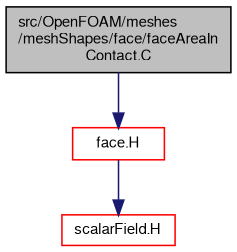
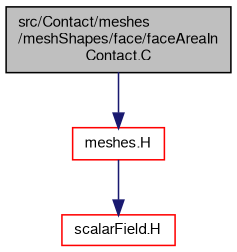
  digraph {
    node [color=red fontname=FreeSans fontsize=10 shape=record]
    edge [color=midnightblue fontname=FreeSans fontsize=10 labelfontname=FreeSans labelfontsize=10 style=solid]
-   n1 [color=black fillcolor=grey75 fontcolor=black height=0.2 label="src/OpenFOAM/meshes\l/meshShapes/face/faceAreaIn\lContact.C" style=filled width=0.4]
-   n2 [height=0.2 label="face.H" width=0.4]
+   n1 [color=black fillcolor=grey75 fontcolor=black height=0.2 label="src/Contact/meshes\l/meshShapes/face/faceAreaIn\lContact.C" style=filled width=0.4]
+   n2 [height=0.2 label="meshes.H" width=0.4]
    n3 [height=0.2 label="scalarField.H" width=0.4]
    n1 -> n2
    n2 -> n3
  }
